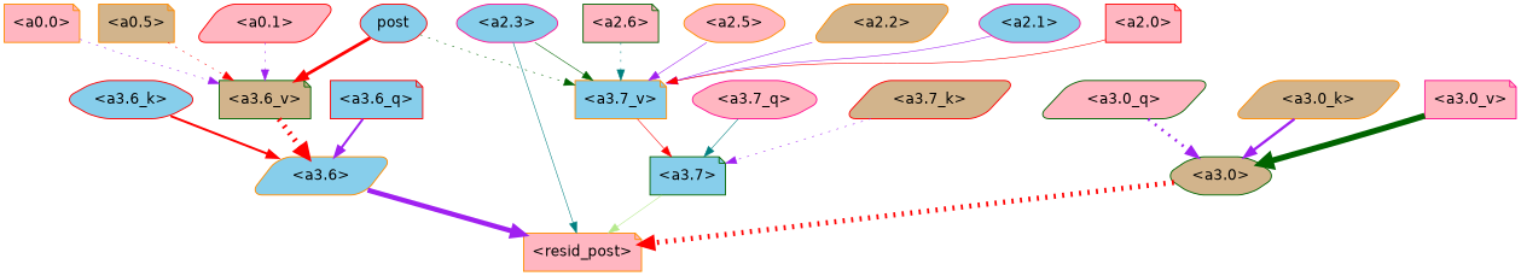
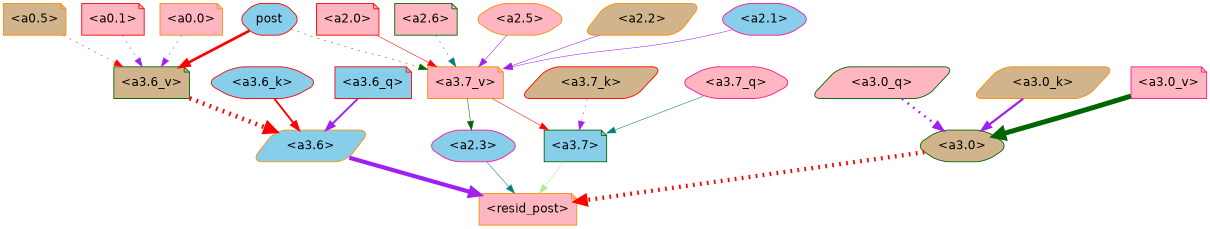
  strict digraph {
    splines=true
    node [color=darkorange fillcolor=lightpink fontname=Helvetica shape=note style="filled, rounded"]
    edge [color=purple penwidth=0.6 style=dotted]
    "<a3.7>" [color=darkgreen fillcolor=skyblue]
    "<resid_post>"
    "<a3.6>" [fillcolor=skyblue shape=parallelogram]
    "<a3.0>" [color=darkgreen fillcolor=tan shape=hexagon]
    "<a2.3>" [color=deeppink fillcolor=skyblue shape=hexagon]
-   "<a3.7_v>" [fillcolor=skyblue]
+   "<a3.7_v>"
    "<a3.7_q>" [color=deeppink shape=hexagon]
    "<a3.6_q>" [color=red fillcolor=skyblue]
    "<a3.0_q>" [color=darkgreen shape=parallelogram]
    "<a3.7_k>" [color=red fillcolor=tan shape=parallelogram]
    "<a3.6_k>" [color=red fillcolor=skyblue shape=hexagon]
    "<a3.0_k>" [fillcolor=tan shape=parallelogram]
    "<a3.6_v>" [color=darkgreen fillcolor=tan]
    "<a3.0_v>" [color=deeppink]
    "<a2.6>" [color=darkgreen]
    "<a2.5>" [shape=hexagon]
    "<a2.2>" [fillcolor=tan shape=parallelogram]
    "<a2.1>" [color=deeppink fillcolor=skyblue shape=hexagon]
    "<a2.0>" [color=red]
    n20 [color=red fillcolor=skyblue label=post shape=hexagon]
    "<a0.5>" [fillcolor=tan]
-   "<a0.1>" [color=red shape=parallelogram]
+   "<a0.1>" [color=red]
    "<a0.0>"
    "<a3.7>" -> "<resid_post>" [color="#b5e98c" style=""]
    "<a3.6>" -> "<resid_post>" [penwidth=4.7534414529800415 style=solid]
    "<a3.0>" -> "<resid_post>" [color=red penwidth=4.898576855659485]
    "<a2.3>" -> "<resid_post>" [color=teal style=solid]
-   "<a2.3>" -> "<a3.7_v>" [color=darkgreen style=bold]
+   "<a3.7_v>" -> "<a2.3>" [color=darkgreen style=bold]
    "<a3.7_v>" -> "<a3.7>" [color=red style=bold]
    "<a3.7_q>" -> "<a3.7>" [color=teal style=bold]
    "<a3.6_q>" -> "<a3.6>" [penwidth=2.160832464694977 style=solid]
    "<a3.0_q>" -> "<a3.0>" [penwidth=2.870753765106201]
    "<a3.7_k>" -> "<a3.7>"
    "<a3.6_k>" -> "<a3.6>" [color=red penwidth=2.13908451795578 style=solid]
    "<a3.0_k>" -> "<a3.0>" [penwidth=2.520303964614868 style=bold]
    "<a3.6_v>" -> "<a3.6>" [color=red penwidth=5.297133803367615]
    "<a3.0_v>" -> "<a3.0>" [color=darkgreen penwidth=5.680712580680847 style=bold]
    "<a2.6>" -> "<a3.7_v>" [color=teal]
    "<a2.5>" -> "<a3.7_v>" [style=solid]
    "<a2.2>" -> "<a3.7_v>" [style=bold]
    "<a2.1>" -> "<a3.7_v>" [style=solid]
    "<a2.0>" -> "<a3.7_v>" [color=red style=bold]
    n20 -> "<a3.7_v>" [color=darkgreen]
    n20 -> "<a3.6_v>" [color=red penwidth=3.067279100418091 style=bold]
    "<a0.5>" -> "<a3.6_v>" [color=red]
    "<a0.1>" -> "<a3.6_v>"
    "<a0.0>" -> "<a3.6_v>"
  }
